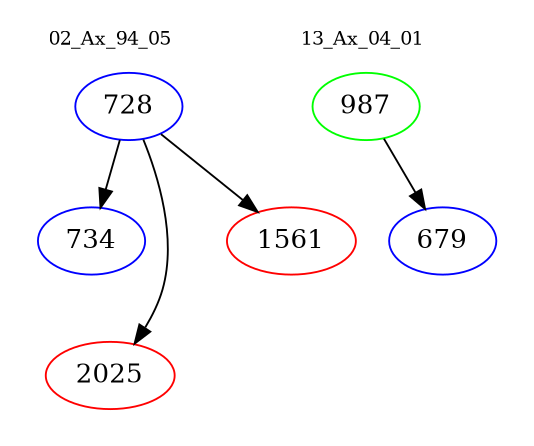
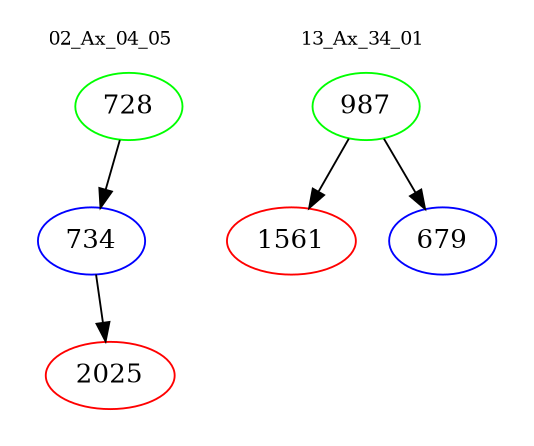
  digraph {
    node [color=green]
    edge [color=black]
-   n1 [color=blue label=728]
+   n1 [label=728]
    n2 [color=blue label=734]
    n3 [color=red label=2025]
    n4 [label=987]
    n5 [color=blue label=679]
    n6 [color=red label=1561]
    subgraph cluster_1 {
      color=white
      fontsize=10
-     label="02_Ax_94_05"
+     label="02_Ax_04_05"
      n1
      n2
      n3
    }
    subgraph cluster_2 {
      color=white
      fontsize=10
-     label="13_Ax_04_01"
+     label="13_Ax_34_01"
      n4
      n5
      n6
    }
    n1 -> n2
-   n1 -> n3
+   n2 -> n3
    n4 -> n5
-   n1 -> n6
+   n4 -> n6
  }
